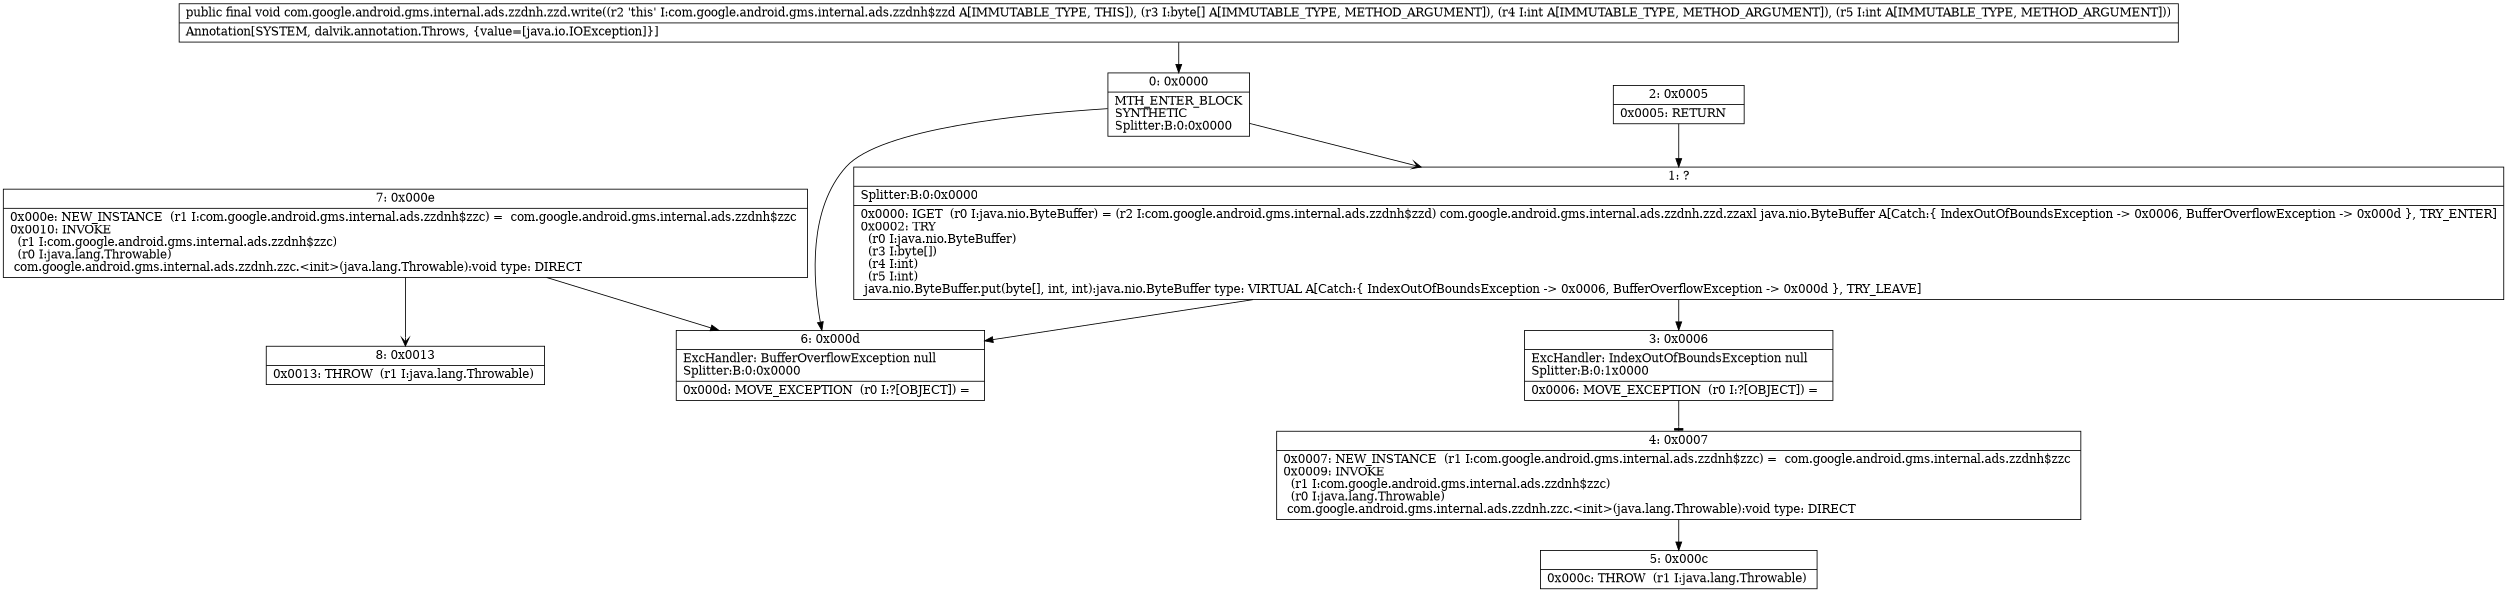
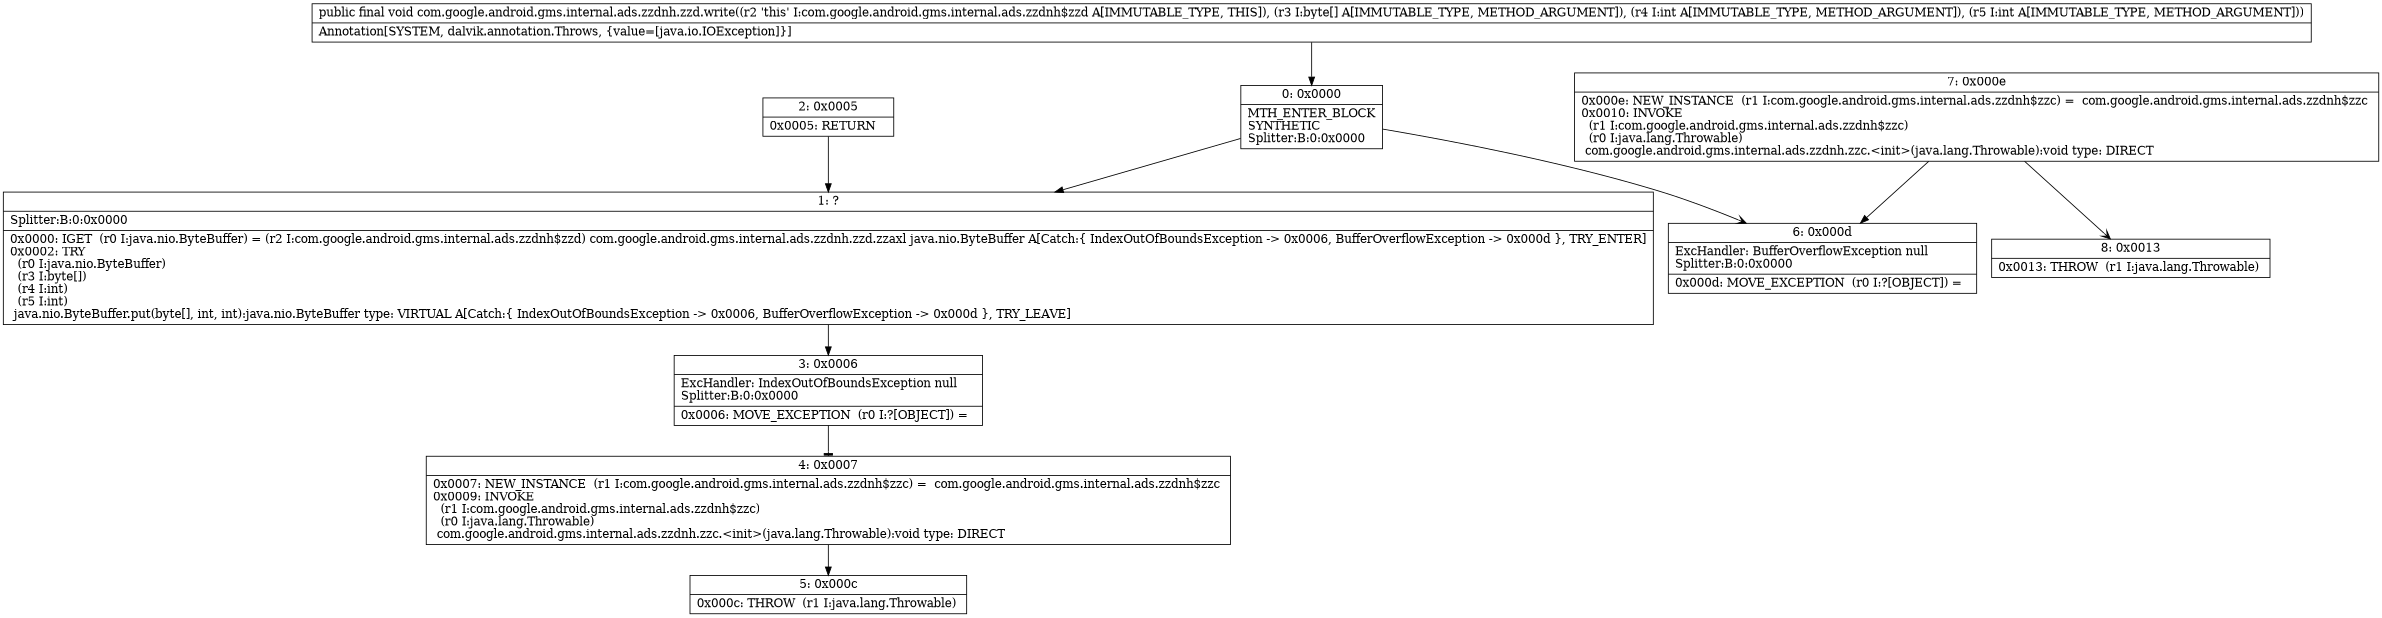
  digraph {
    node [shape=record]
    edge [arrowhead=normal]
    n1 [label="{0\:\ 0x0000|MTH_ENTER_BLOCK\lSYNTHETIC\lSplitter:B:0:0x0000\l}"]
    n2 [label="{1\:\ ?|Splitter:B:0:0x0000\l|0x0000: IGET  (r0 I:java.nio.ByteBuffer) = (r2 I:com.google.android.gms.internal.ads.zzdnh$zzd) com.google.android.gms.internal.ads.zzdnh.zzd.zzaxl java.nio.ByteBuffer A[Catch:\{ IndexOutOfBoundsException \-\> 0x0006, BufferOverflowException \-\> 0x000d \}, TRY_ENTER]\l0x0002: TRY  \l  (r0 I:java.nio.ByteBuffer)\l  (r3 I:byte[])\l  (r4 I:int)\l  (r5 I:int)\l java.nio.ByteBuffer.put(byte[], int, int):java.nio.ByteBuffer type: VIRTUAL A[Catch:\{ IndexOutOfBoundsException \-\> 0x0006, BufferOverflowException \-\> 0x000d \}, TRY_LEAVE]\l}"]
    n3 [label="{6\:\ 0x000d|ExcHandler: BufferOverflowException null\lSplitter:B:0:0x0000\l|0x000d: MOVE_EXCEPTION  (r0 I:?[OBJECT]) =  \l}"]
-   n4 [label="{3\:\ 0x0006|ExcHandler: IndexOutOfBoundsException null\lSplitter:B:0:1x0000\l|0x0006: MOVE_EXCEPTION  (r0 I:?[OBJECT]) =  \l}"]
+   n4 [label="{3\:\ 0x0006|ExcHandler: IndexOutOfBoundsException null\lSplitter:B:0:0x0000\l|0x0006: MOVE_EXCEPTION  (r0 I:?[OBJECT]) =  \l}"]
    n5 [label="{4\:\ 0x0007|0x0007: NEW_INSTANCE  (r1 I:com.google.android.gms.internal.ads.zzdnh$zzc) =  com.google.android.gms.internal.ads.zzdnh$zzc \l0x0009: INVOKE  \l  (r1 I:com.google.android.gms.internal.ads.zzdnh$zzc)\l  (r0 I:java.lang.Throwable)\l com.google.android.gms.internal.ads.zzdnh.zzc.\<init\>(java.lang.Throwable):void type: DIRECT \l}"]
    n6 [label="{2\:\ 0x0005|0x0005: RETURN   \l}"]
    n7 [label="{5\:\ 0x000c|0x000c: THROW  (r1 I:java.lang.Throwable) \l}"]
    n8 [label="{7\:\ 0x000e|0x000e: NEW_INSTANCE  (r1 I:com.google.android.gms.internal.ads.zzdnh$zzc) =  com.google.android.gms.internal.ads.zzdnh$zzc \l0x0010: INVOKE  \l  (r1 I:com.google.android.gms.internal.ads.zzdnh$zzc)\l  (r0 I:java.lang.Throwable)\l com.google.android.gms.internal.ads.zzdnh.zzc.\<init\>(java.lang.Throwable):void type: DIRECT \l}"]
    n9 [label="{8\:\ 0x0013|0x0013: THROW  (r1 I:java.lang.Throwable) \l}"]
    n10 [label="{public final void com.google.android.gms.internal.ads.zzdnh.zzd.write((r2 'this' I:com.google.android.gms.internal.ads.zzdnh$zzd A[IMMUTABLE_TYPE, THIS]), (r3 I:byte[] A[IMMUTABLE_TYPE, METHOD_ARGUMENT]), (r4 I:int A[IMMUTABLE_TYPE, METHOD_ARGUMENT]), (r5 I:int A[IMMUTABLE_TYPE, METHOD_ARGUMENT]))  | Annotation[SYSTEM, dalvik.annotation.Throws, \{value=[java.io.IOException]\}]\l}"]
-   n1 -> n2 [arrowhead=vee]
-   n1 -> n3
-   n2 -> n3
+   n1 -> n2
+   n1 -> n3 [arrowhead=vee]
    n2 -> n4
    n4 -> n5 [arrowhead=tee]
    n5 -> n7
    n6 -> n2
    n8 -> n3
    n8 -> n9 [arrowhead=vee]
    n10 -> n1
  }
